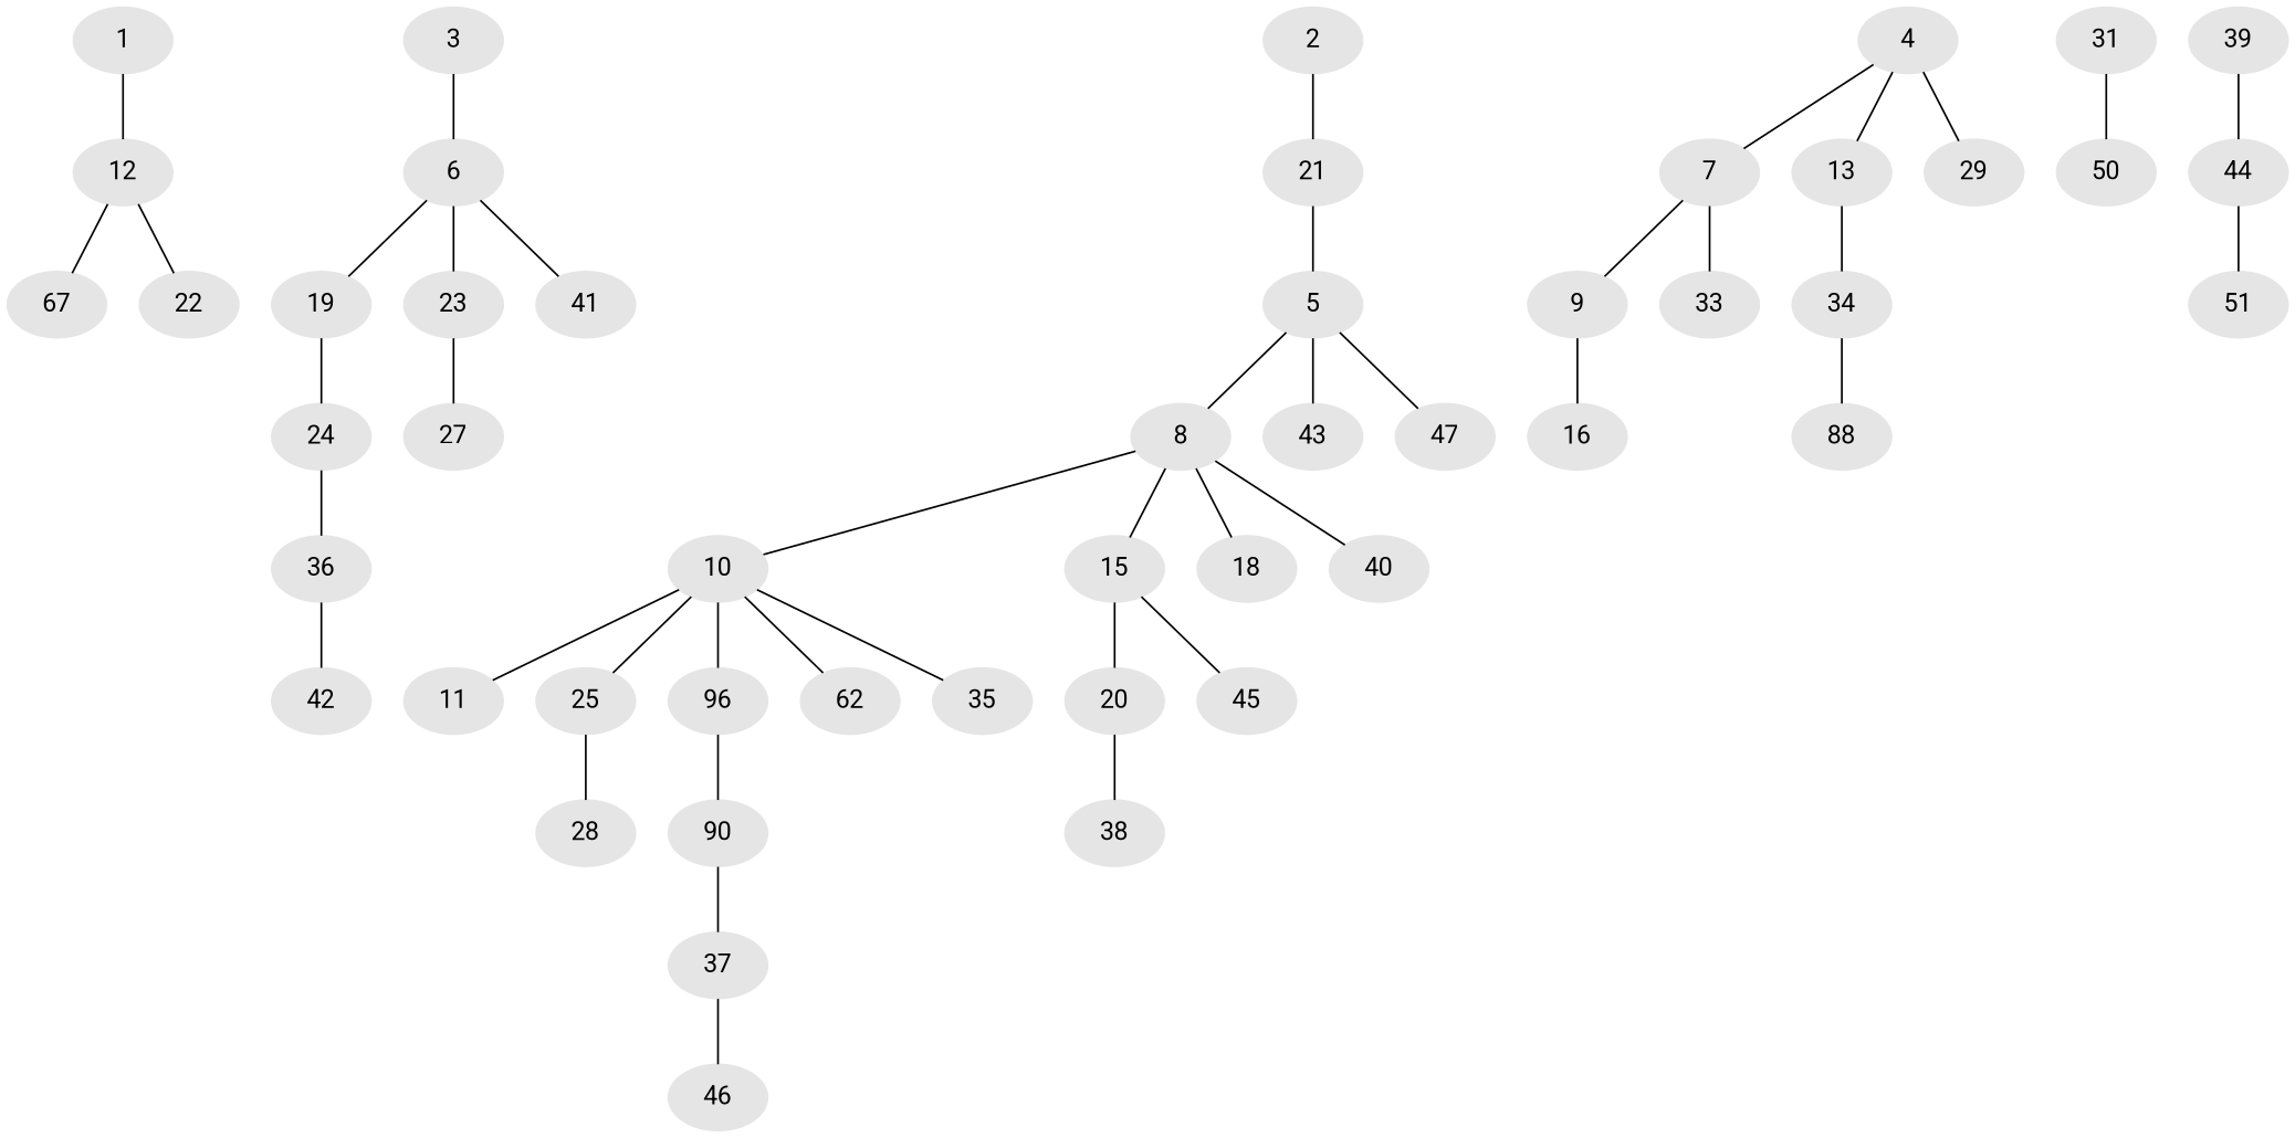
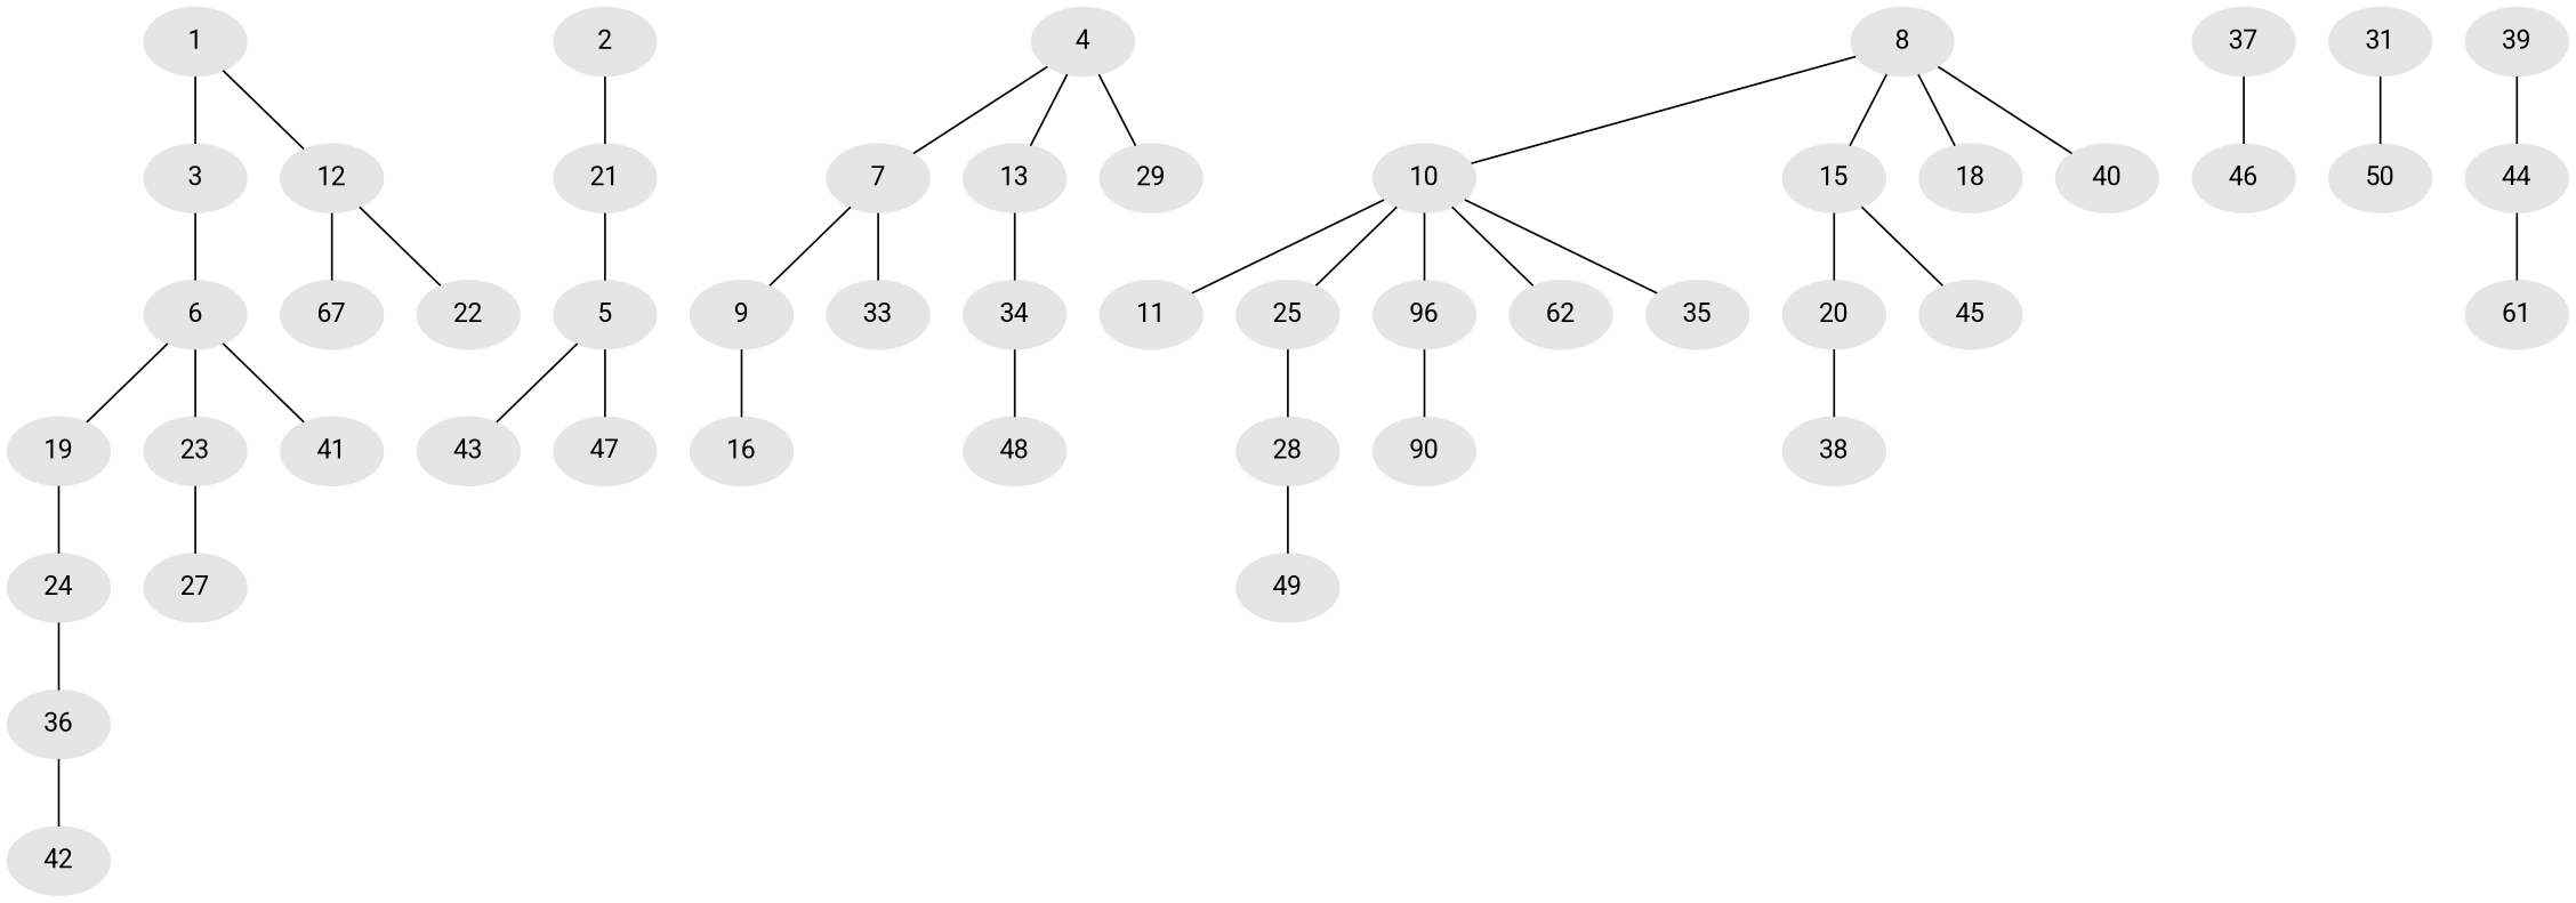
  graph {
    fontname=Roboto
    node [color=gray90 fontname=Roboto style=filled]
    edge [fontname=Roboto weight=1.0]
    1
    3
    12
    2
    21
    6
    n7 [label=67]
    22
    5
    4
    7
    13
    29
    19
    23
    41
    8
    43
    47
    9
    33
    34
    10
    15
    18
    40
    24
    27
    16
    11
    25
    n32 [label=96]
    n33 [label=62]
    35
    20
    45
    28
    n38 [label=90]
-   48 [label=88]
+   48
    38
    36
    42
+   49
    37
    31
    50
    46
    39
    44
-   51
+   51 [label=61]
+   1 -- 3 [weight=3.0]
    1 -- 12
    3 -- 6
    12 -- n7
    12 -- 22
    2 -- 21
    21 -- 5
    6 -- 19
    6 -- 23
    6 -- 41
-   5 -- 8
    5 -- 43
    5 -- 47
    4 -- 7
    4 -- 13
    4 -- 29 [weight=2.0]
    7 -- 9
    7 -- 33
    13 -- 34
    19 -- 24
    23 -- 27
    8 -- 10
    8 -- 15
    8 -- 18
    8 -- 40
    9 -- 16
    34 -- 48
    10 -- 11
    10 -- 25
    10 -- n32 [weight=2.0]
    10 -- n33
    10 -- 35
    15 -- 20
    15 -- 45
    24 -- 36
    25 -- 28
    n32 -- n38
    20 -- 38
-   n38 -- 37
+   28 -- 49
    36 -- 42
    37 -- 46
    31 -- 50
    39 -- 44
    44 -- 51
  }
